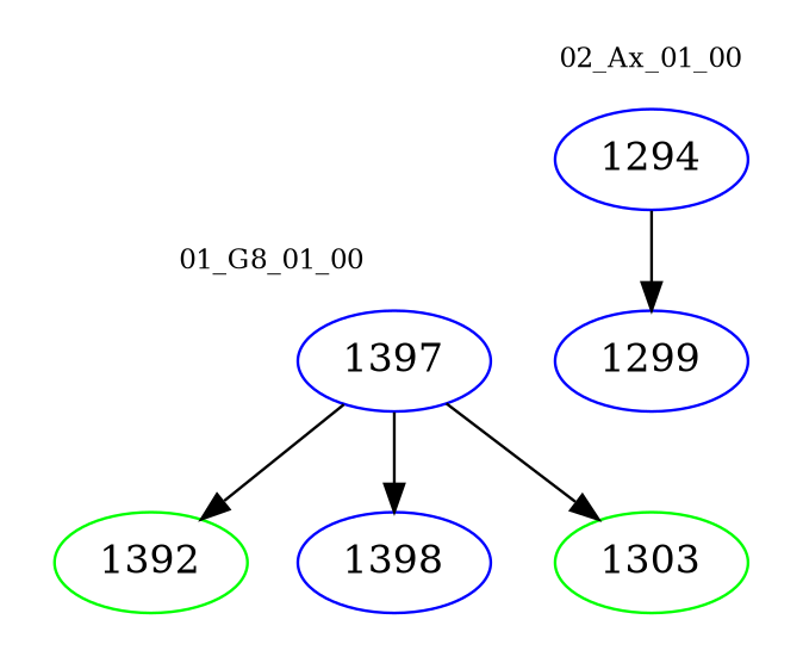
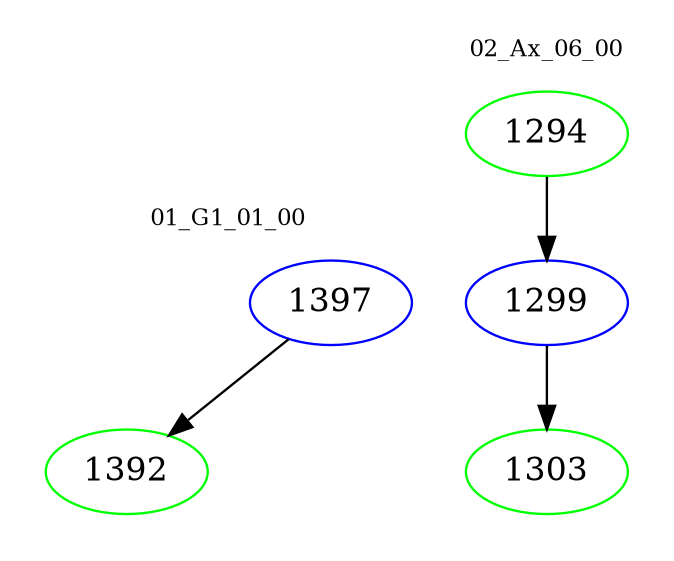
  digraph {
    node [color=blue]
    edge [color=black]
    n1 [label=1299]
-   n2 [label=1294]
+   n2 [color=green label=1294]
    n3 [color=green label=1303]
    n4 [label=1397]
    n5 [color=green label=1392]
-   n6 [label=1398]
    subgraph cluster_1 {
      color=white
      fontsize=10
-     label="02_Ax_01_00"
+     label="02_Ax_06_00"
      n1
      n2
      n3
    }
    subgraph cluster_2 {
      color=white
      fontsize=10
-     label="01_G8_01_00"
+     label="01_G1_01_00"
      n4
      n5
-     n6
    }
-   n4 -> n3
+   n1 -> n3
    n2 -> n1
    n4 -> n5
-   n4 -> n6
  }
